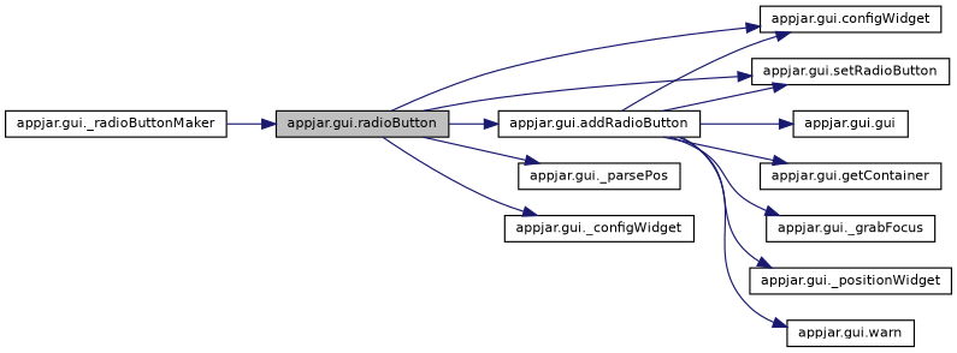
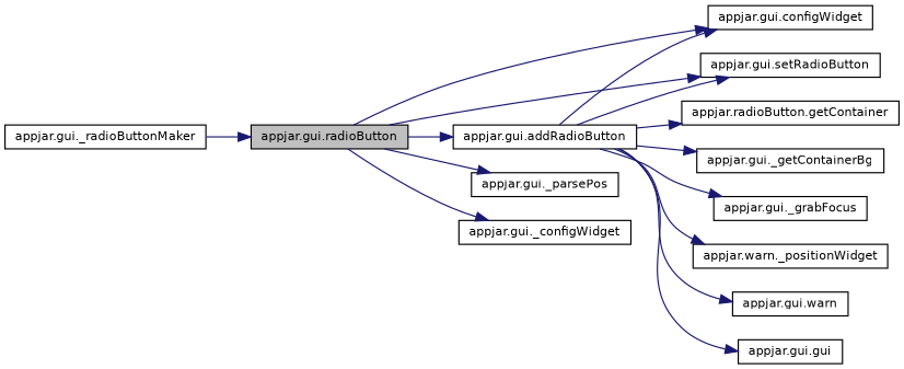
  digraph {
    rankdir=LR
    node [color=black fillcolor=white fontname=Helvetica fontsize=10 shape=record style=filled]
    edge [color=midnightblue fontname=Helvetica fontsize=10 labelfontname=Helvetica labelfontsize=10 style=solid]
    n1 [fillcolor=grey75 fontcolor=black height=0.2 label="appjar.gui.radioButton" width=0.4]
    n2 [height=0.2 label="appjar.gui.configWidget" width=0.4]
    n3 [height=0.2 label="appjar.gui.setRadioButton" width=0.4]
    n4 [height=0.2 label="appjar.gui._parsePos" width=0.4]
    n5 [height=0.2 label="appjar.gui._configWidget" width=0.4]
    n6 [height=0.2 label="appjar.gui.addRadioButton" width=0.4]
    n7 [height=0.2 label="appjar.gui._radioButtonMaker" width=0.4]
-   n8 [height=0.2 label="appjar.gui.getContainer" width=0.4]
+   n8 [height=0.2 label="appjar.radioButton.getContainer" width=0.4]
+   n9 [height=0.2 label="appjar.gui._getContainerBg" width=0.4]
    n10 [height=0.2 label="appjar.gui._grabFocus" width=0.4]
-   n11 [height=0.2 label="appjar.gui._positionWidget" width=0.4]
+   n11 [height=0.2 label="appjar.warn._positionWidget" width=0.4]
    n12 [height=0.2 label="appjar.gui.warn" width=0.4]
    n13 [height=0.2 label="appjar.gui.gui" width=0.4]
    n1 -> n2
    n1 -> n3
    n1 -> n4
    n1 -> n5
    n1 -> n6
    n6 -> n2
    n6 -> n3
    n6 -> n8
+   n6 -> n9
    n6 -> n10
    n6 -> n11
    n6 -> n12
    n6 -> n13
    n7 -> n1
  }
